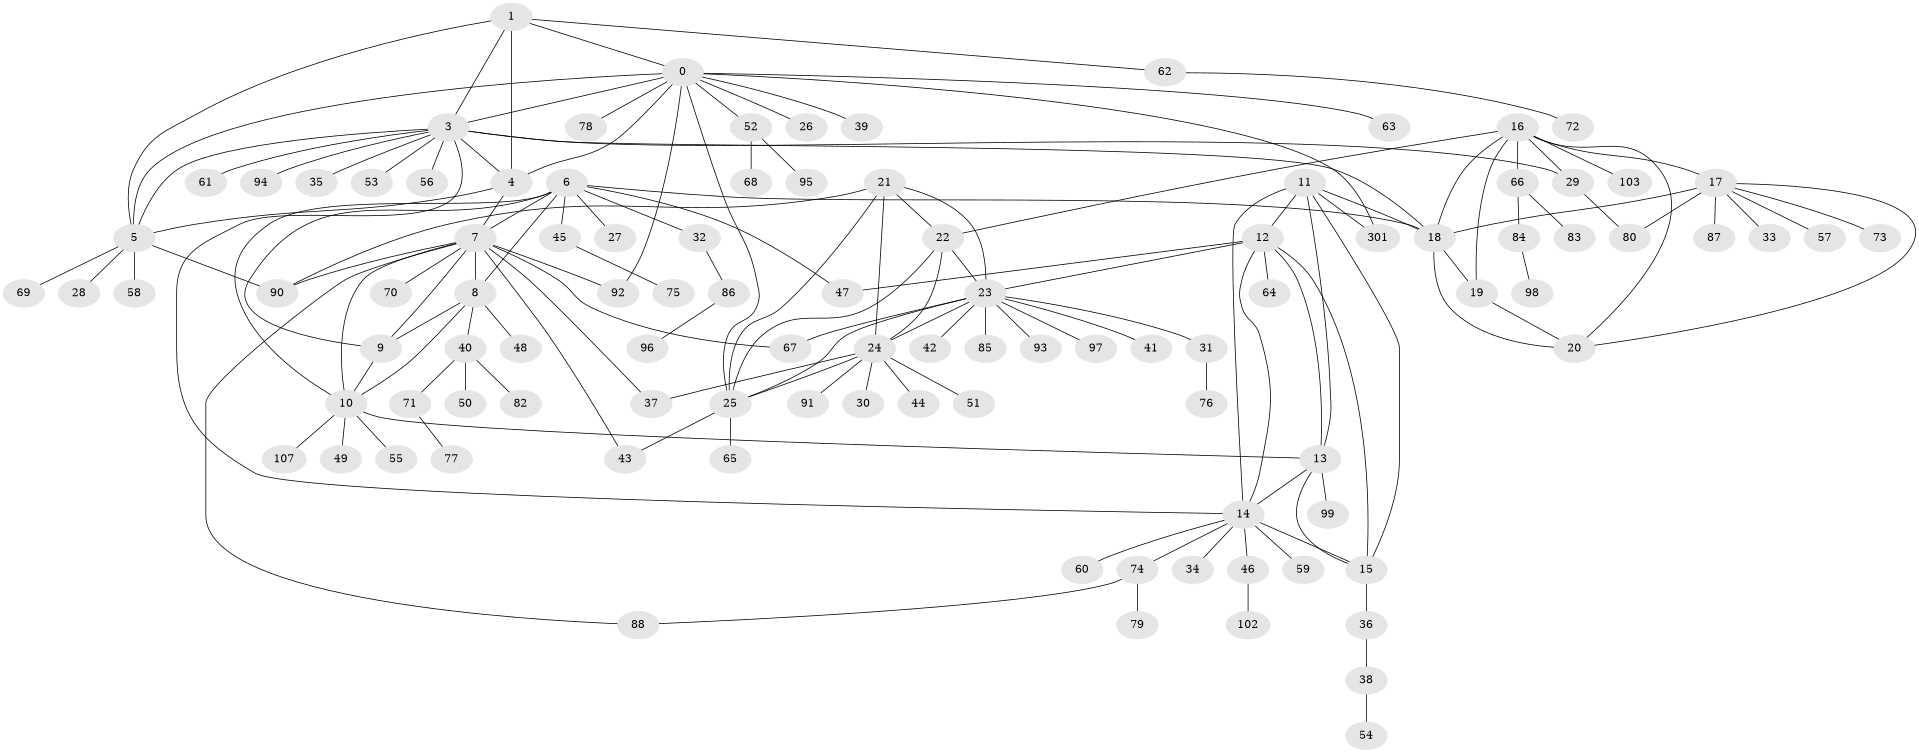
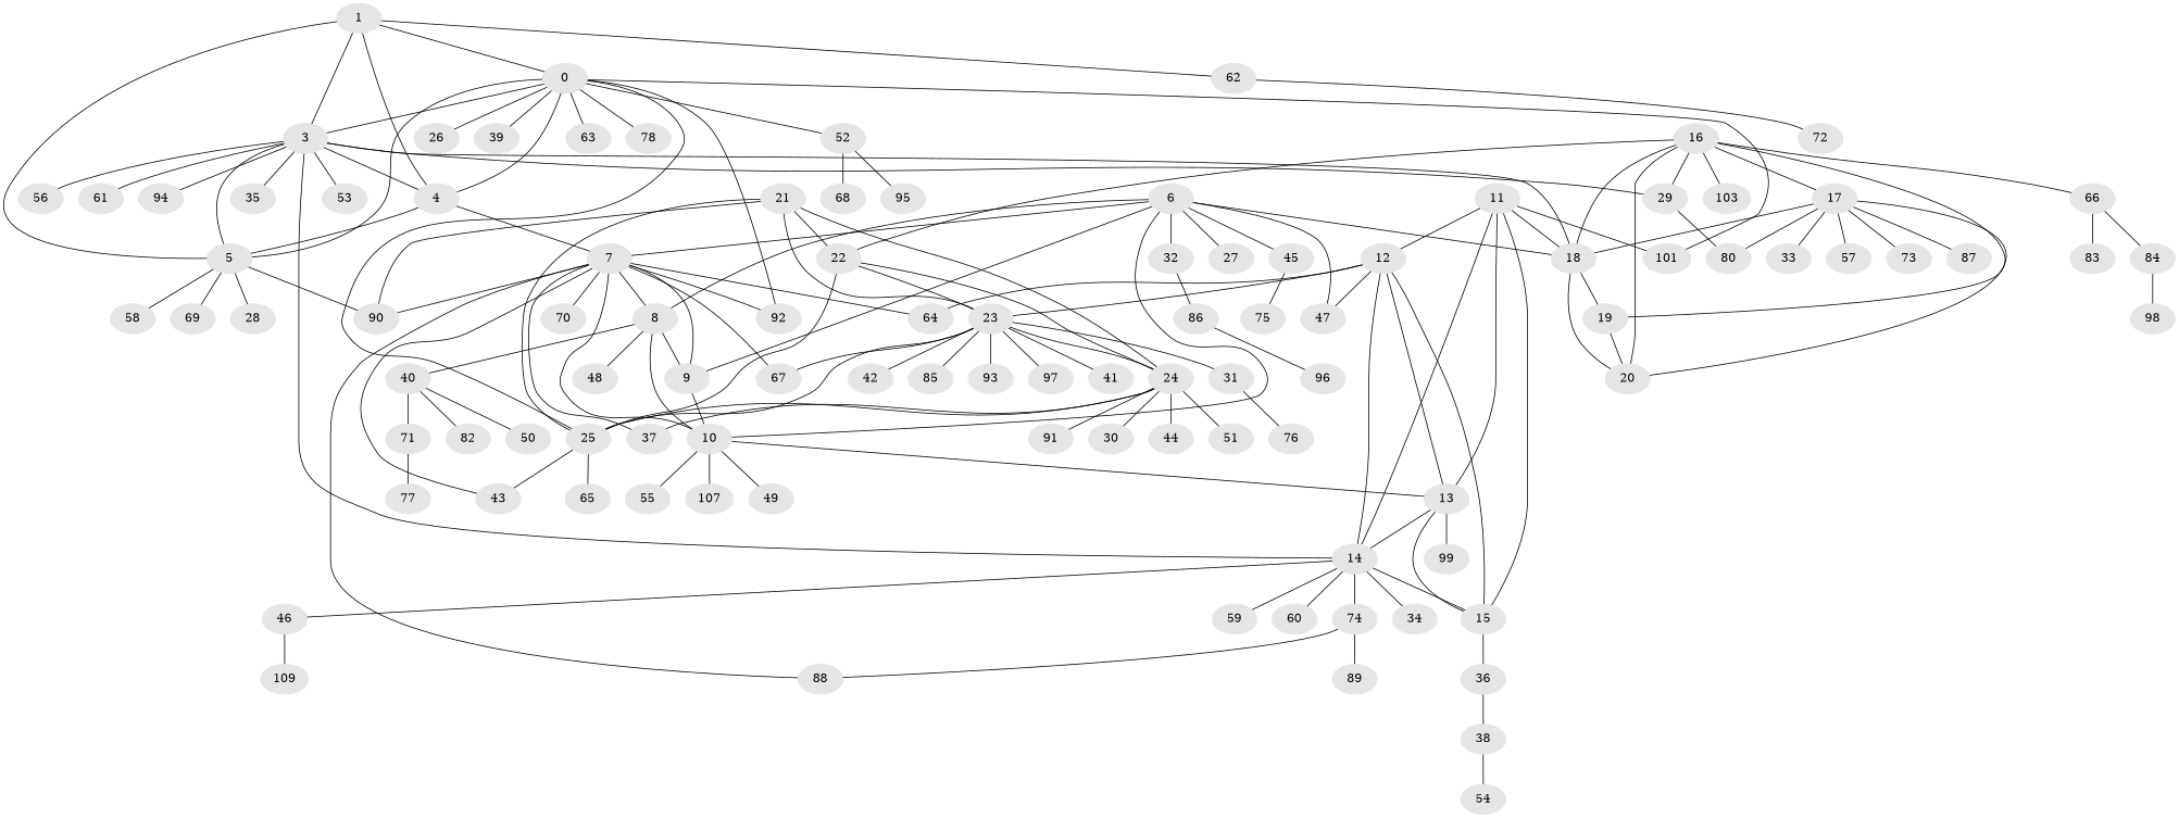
  graph {
    node [color=gray90 style=filled]
    n1 [label=0]
    1
    3
    4
    5
    62
    25
    26
    39
    52
    63
    78
    92
-   101 [label=301]
+   101
    14
    18
    29
    35
    53
    56
    61
    94
    7
    28
    58
    69
    90
    72
    43
    65
    68
    95
    15
    34
    46
    59
    60
    74
    19
    20
    80
    8
    9
    10
    37
    64
    67
    70
    88
    6
    27
    32
    45
    47
    40
    48
    13
    49
    55
    n60 [label=107]
    86
    75
    21
    23
    22
    24
    50
    71
    82
    99
    11
    12
    36
    31
    41
    42
    85
    93
    97
-   102
-   79
+   102 [label=109]
+   79 [label=89]
    38
    16
    17
    66
    103
    33
    57
    73
    87
    83
    84
    30
    44
    51
    91
    76
    96
    54
    77
    98
    n1 -- 3
    n1 -- 4
    n1 -- 5
    n1 -- 25
    n1 -- 26
    n1 -- 39
    n1 -- 52
    n1 -- 63
    n1 -- 78
    n1 -- 92
    n1 -- 101
    1 -- n1
    1 -- 3
    1 -- 4
    1 -- 5
    1 -- 62
    3 -- 4
    3 -- 5
    3 -- 14
    3 -- 18
    3 -- 29
    3 -- 35
    3 -- 53
    3 -- 56
    3 -- 61
    3 -- 94
    4 -- 5
    4 -- 7
    5 -- 28
    5 -- 58
    5 -- 69
    5 -- 90
    62 -- 72
    25 -- 43
    25 -- 65
    52 -- 68
    52 -- 95
    14 -- 15
    14 -- 34
    14 -- 46
    14 -- 59
    14 -- 60
    14 -- 74
    18 -- 19
    18 -- 20
    29 -- 80
    7 -- 92
    7 -- 90
    7 -- 43
    7 -- 8
    7 -- 9
    7 -- 10
    7 -- 37
+   7 -- 64
    7 -- 67
    7 -- 70
    7 -- 88
    15 -- 36
    46 -- 102
    74 -- 88
    74 -- 79
    19 -- 20
    8 -- 9
    8 -- 10
    8 -- 40
    8 -- 48
    9 -- 10
    10 -- 13
    10 -- 49
    10 -- 55
    10 -- n60
    6 -- 18
    6 -- 7
    6 -- 8
    6 -- 9
    6 -- 10
    6 -- 27
    6 -- 32
    6 -- 45
    6 -- 47
    32 -- 86
    45 -- 75
    40 -- 50
    40 -- 71
    40 -- 82
    13 -- 14
    13 -- 15
    13 -- 99
    86 -- 96
    21 -- 25
    21 -- 90
    21 -- 23
    21 -- 22
    21 -- 24
    23 -- 25
    23 -- 67
    23 -- 24
    23 -- 31
    23 -- 41
    23 -- 42
    23 -- 85
    23 -- 93
    23 -- 97
    22 -- 25
    22 -- 23
    22 -- 24
    24 -- 25
    24 -- 37
    24 -- 30
    24 -- 44
    24 -- 51
    24 -- 91
    71 -- 77
    11 -- 101
    11 -- 14
    11 -- 18
    11 -- 15
    11 -- 13
    11 -- 12
    12 -- 14
    12 -- 15
    12 -- 64
    12 -- 47
    12 -- 13
    12 -- 23
    36 -- 38
    31 -- 76
    38 -- 54
    16 -- 18
    16 -- 29
    16 -- 19
    16 -- 20
    16 -- 22
    16 -- 17
    16 -- 66
    16 -- 103
    17 -- 18
    17 -- 20
    17 -- 80
    17 -- 33
    17 -- 57
    17 -- 73
    17 -- 87
    66 -- 83
    66 -- 84
    84 -- 98
  }
